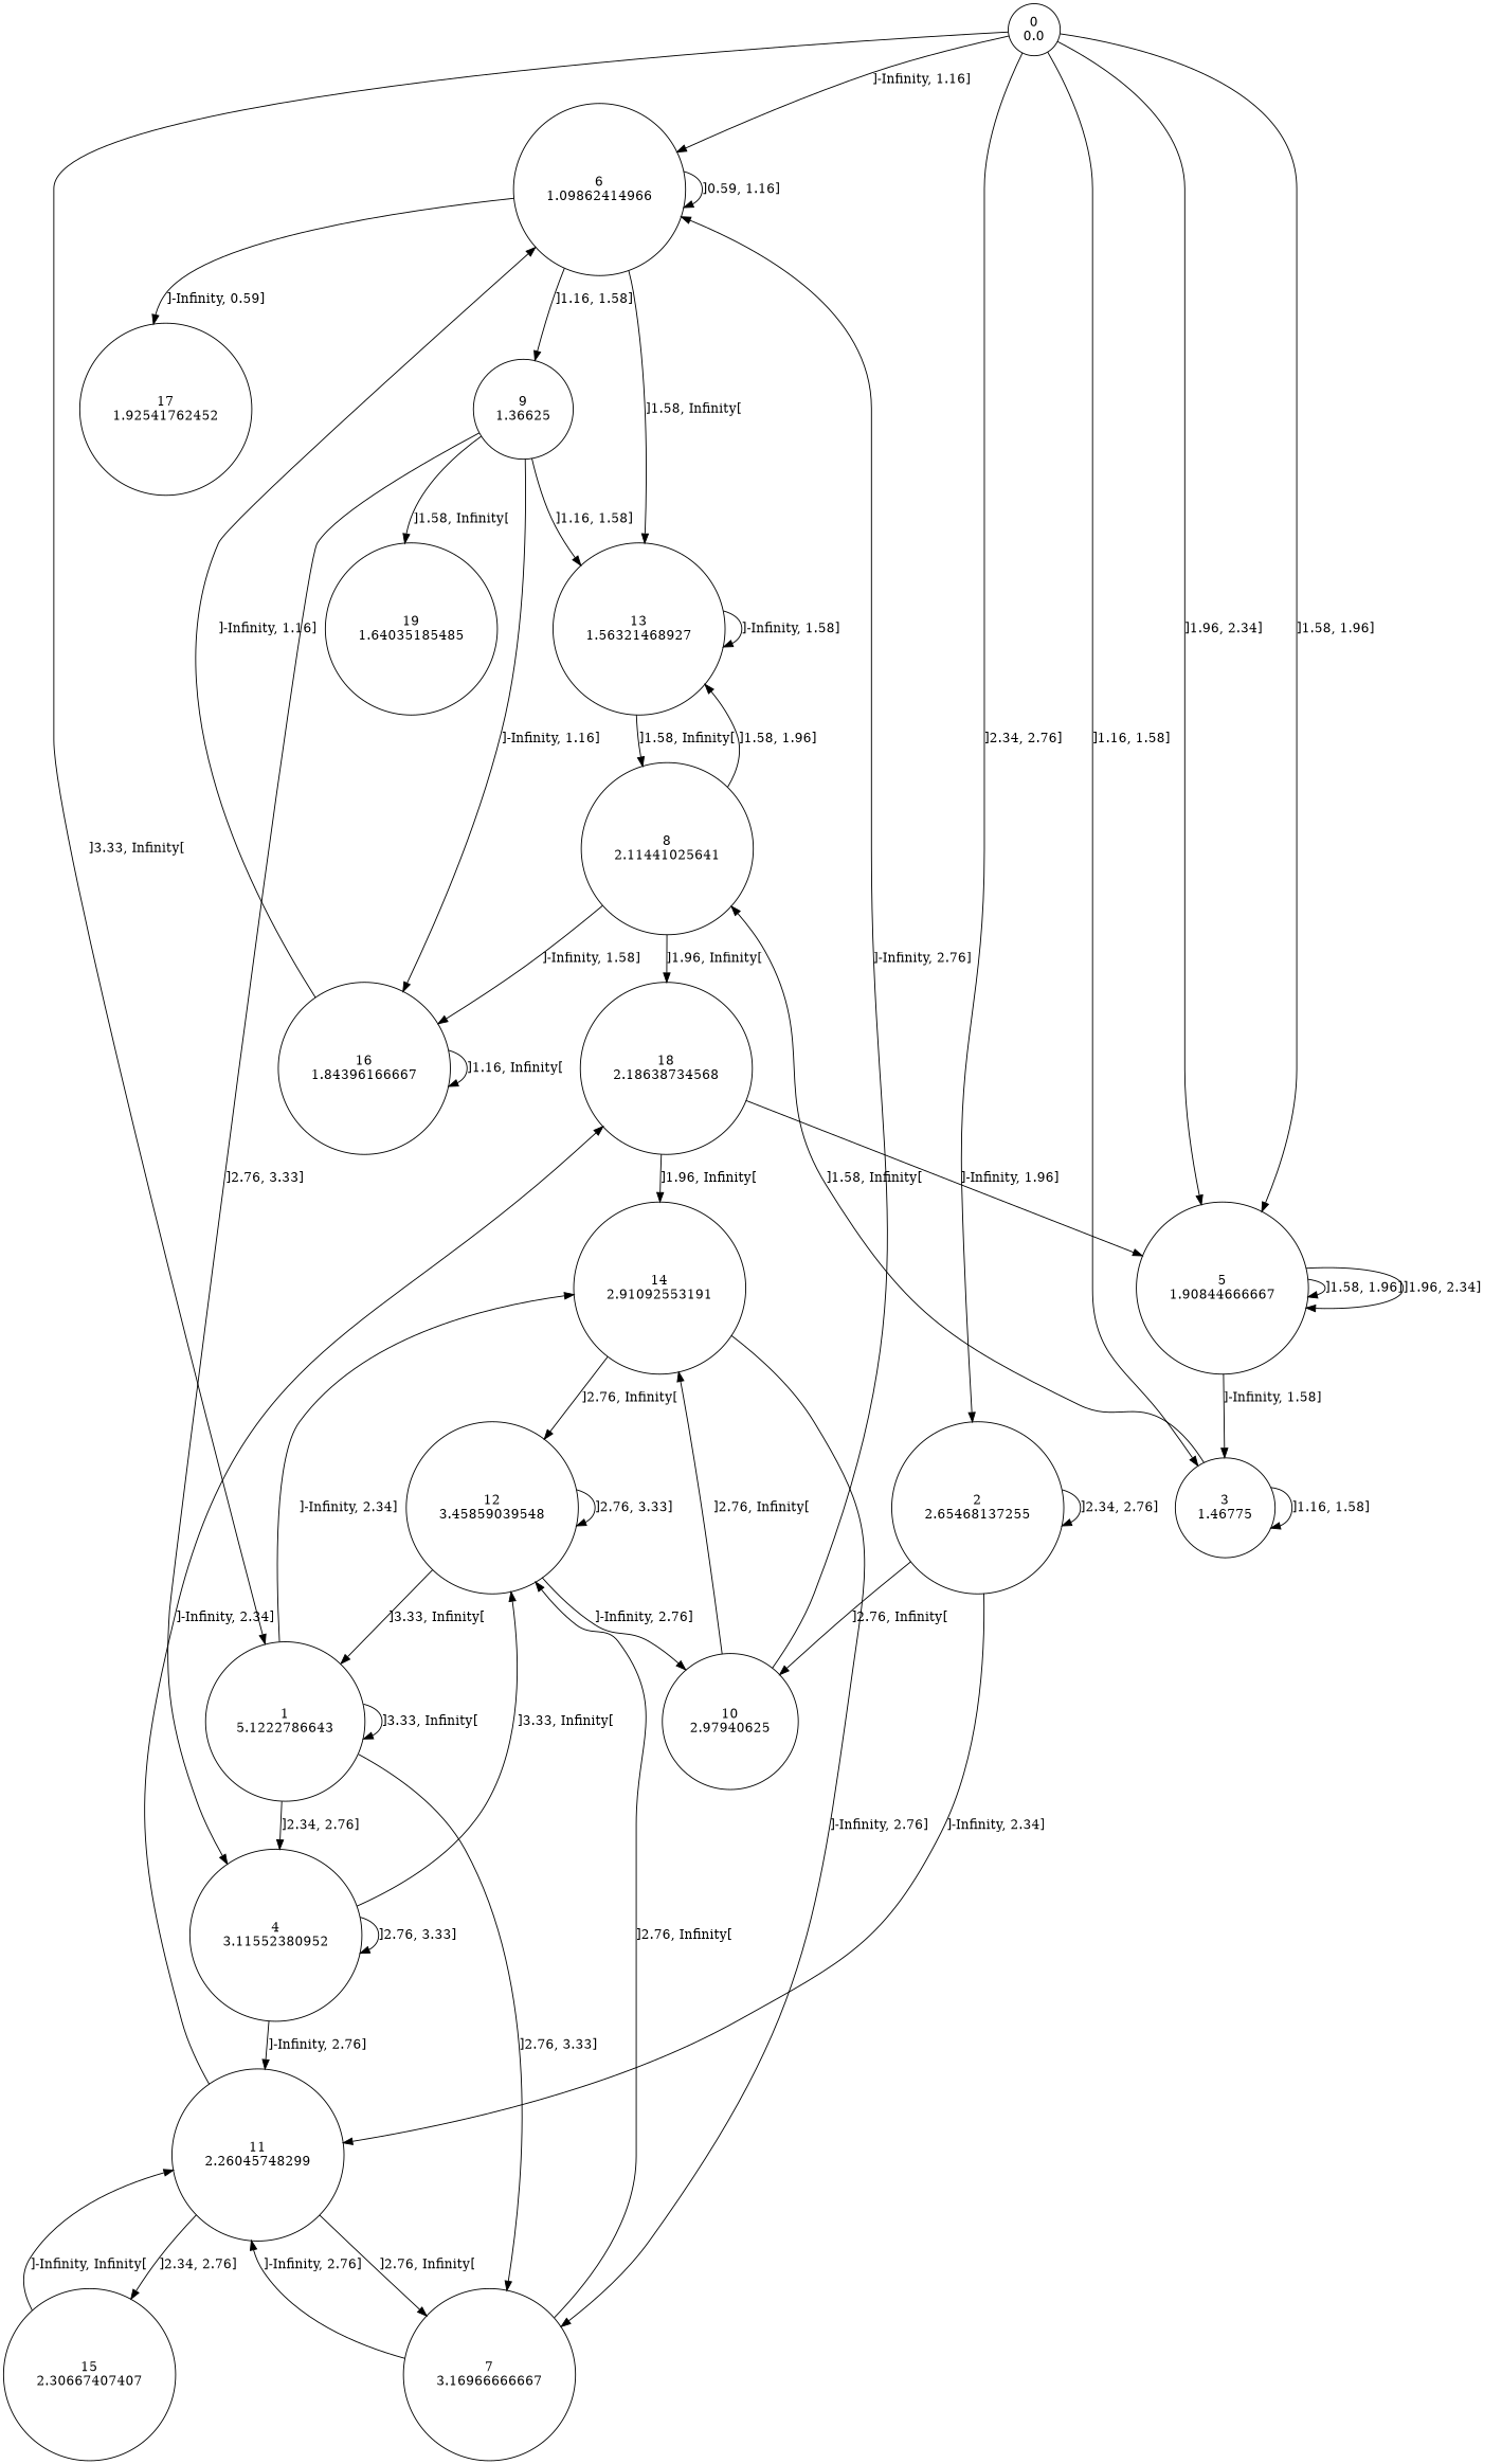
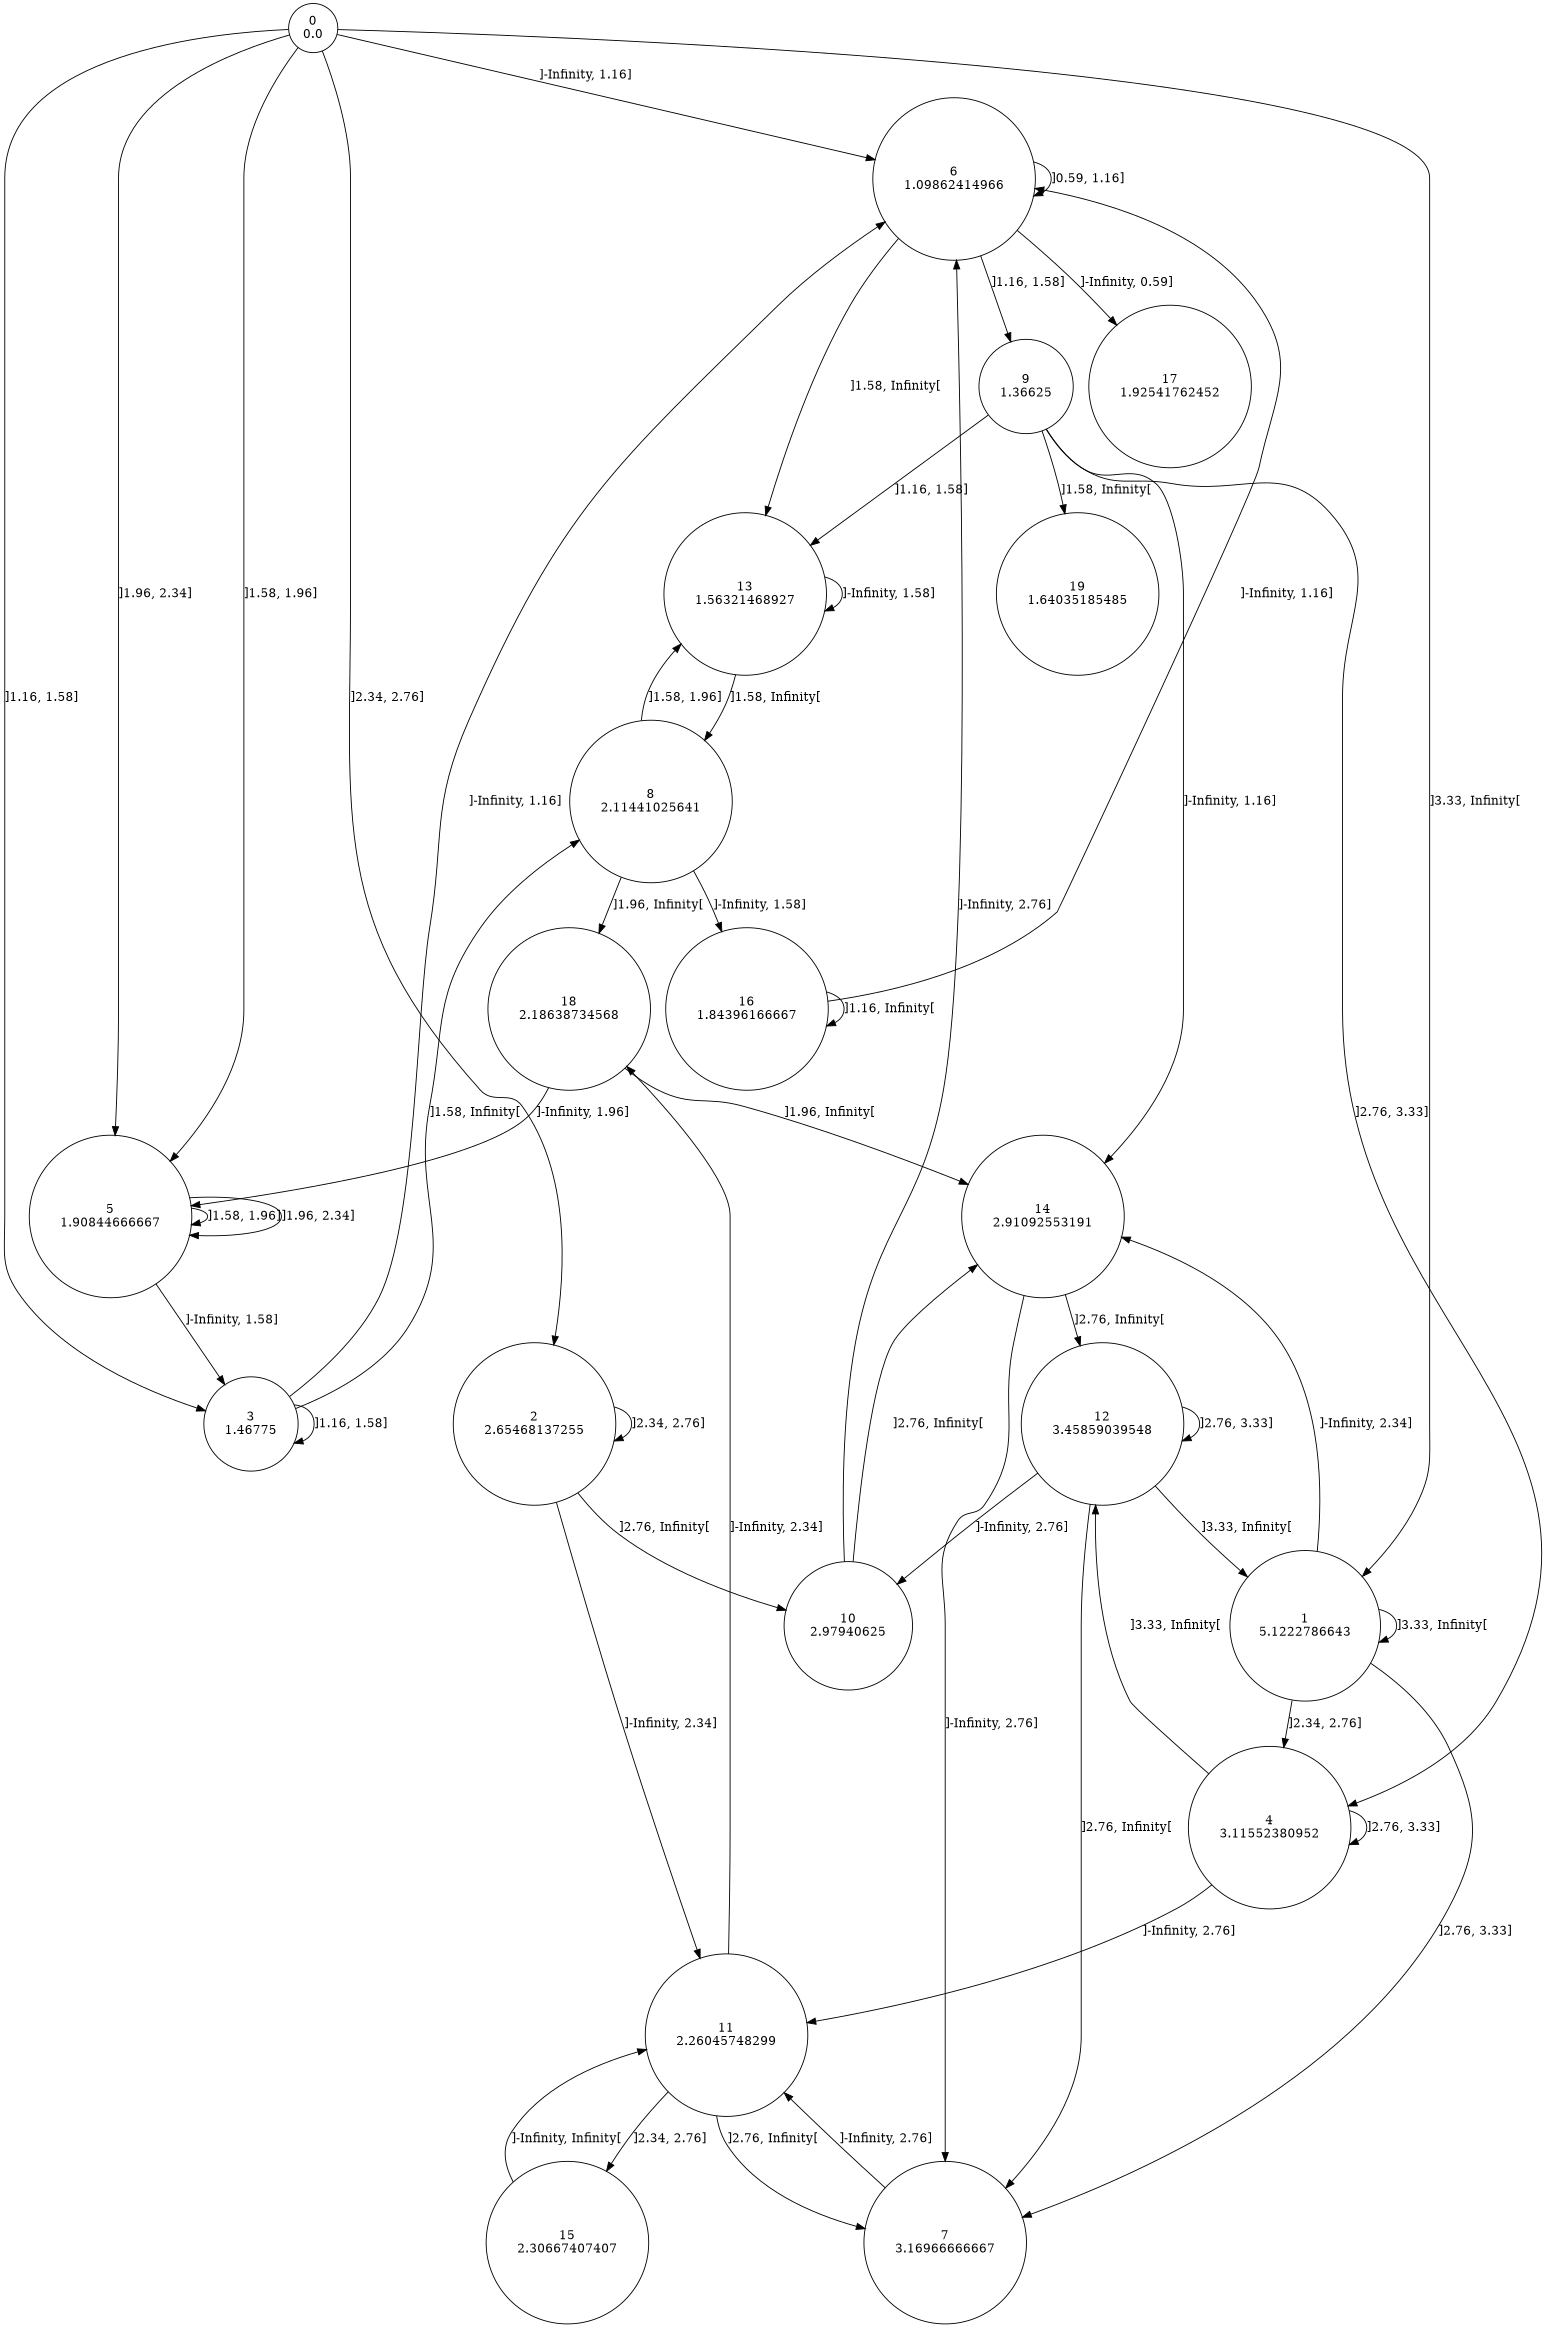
  digraph {
    node [shape=circle]
    n1 [label="0\n0.0"]
    n2 [label="6\n1.09862414966"]
    n3 [label="3\n1.46775"]
    n4 [label="5\n1.90844666667"]
    n5 [label="2\n2.65468137255"]
    n6 [label="1\n5.1222786643"]
    n7 [label="17\n1.92541762452"]
    n8 [label="9\n1.36625"]
    n9 [label="13\n1.56321468927"]
    n10 [label="8\n2.11441025641"]
    n11 [label="11\n2.26045748299"]
    n12 [label="10\n2.97940625"]
    n13 [label="4\n3.11552380952"]
    n14 [label="12\n3.45859039548"]
    n15 [label="14\n2.91092553191"]
    n16 [label="7\n3.16966666667"]
    n17 [label="16\n1.84396166667"]
    n18 [label="19\n1.64035185485"]
    n19 [label="18\n2.18638734568"]
    n20 [label="15\n2.30667407407"]
    n1 -> n2 [label="]-Infinity, 1.16]"]
    n1 -> n3 [label="]1.16, 1.58]"]
    n1 -> n4 [label="]1.58, 1.96]"]
    n1 -> n4 [label="]1.96, 2.34]"]
    n1 -> n5 [label="]2.34, 2.76]"]
    n1 -> n6 [label="]3.33, Infinity["]
    n2 -> n2 [label="]0.59, 1.16]"]
    n2 -> n7 [label="]-Infinity, 0.59]"]
    n2 -> n8 [label="]1.16, 1.58]"]
    n2 -> n9 [label="]1.58, Infinity["]
+   n3 -> n2 [label="]-Infinity, 1.16]"]
    n3 -> n3 [label="]1.16, 1.58]"]
    n3 -> n10 [label="]1.58, Infinity["]
    n4 -> n3 [label="]-Infinity, 1.58]"]
    n4 -> n4 [label="]1.58, 1.96]"]
    n4 -> n4 [label="]1.96, 2.34]"]
    n5 -> n5 [label="]2.34, 2.76]"]
    n5 -> n11 [label="]-Infinity, 2.34]"]
    n5 -> n12 [label="]2.76, Infinity["]
    n6 -> n6 [label="]3.33, Infinity["]
    n6 -> n13 [label="]2.34, 2.76]"]
    n6 -> n15 [label="]-Infinity, 2.34]"]
    n6 -> n16 [label="]2.76, 3.33]"]
    n8 -> n9 [label="]1.16, 1.58]"]
    n8 -> n13 [label="]2.76, 3.33]"]
-   n8 -> n17 [label="]-Infinity, 1.16]"]
+   n8 -> n15 [label="]-Infinity, 1.16]"]
    n8 -> n18 [label="]1.58, Infinity["]
    n9 -> n9 [label="]-Infinity, 1.58]"]
    n9 -> n10 [label="]1.58, Infinity["]
    n10 -> n9 [label="]1.58, 1.96]"]
    n10 -> n17 [label="]-Infinity, 1.58]"]
    n10 -> n19 [label="]1.96, Infinity["]
    n11 -> n16 [label="]2.76, Infinity["]
    n11 -> n19 [label="]-Infinity, 2.34]"]
    n11 -> n20 [label="]2.34, 2.76]"]
    n12 -> n2 [label="]-Infinity, 2.76]"]
    n12 -> n15 [label="]2.76, Infinity["]
    n13 -> n11 [label="]-Infinity, 2.76]"]
    n13 -> n13 [label="]2.76, 3.33]"]
    n13 -> n14 [label="]3.33, Infinity["]
    n14 -> n6 [label="]3.33, Infinity["]
    n14 -> n12 [label="]-Infinity, 2.76]"]
    n14 -> n14 [label="]2.76, 3.33]"]
    n15 -> n14 [label="]2.76, Infinity["]
    n15 -> n16 [label="]-Infinity, 2.76]"]
    n16 -> n11 [label="]-Infinity, 2.76]"]
-   n16 -> n14 [label="]2.76, Infinity["]
+   n14 -> n16 [label="]2.76, Infinity["]
    n17 -> n2 [label="]-Infinity, 1.16]"]
    n17 -> n17 [label="]1.16, Infinity["]
    n19 -> n4 [label="]-Infinity, 1.96]"]
    n19 -> n15 [label="]1.96, Infinity["]
    n20 -> n11 [label="]-Infinity, Infinity["]
  }
